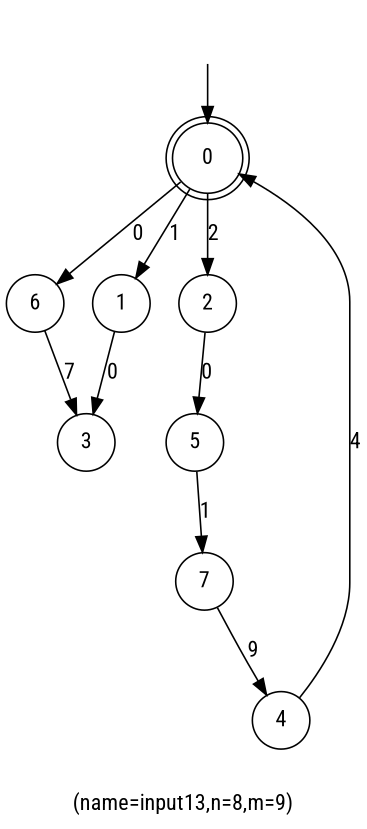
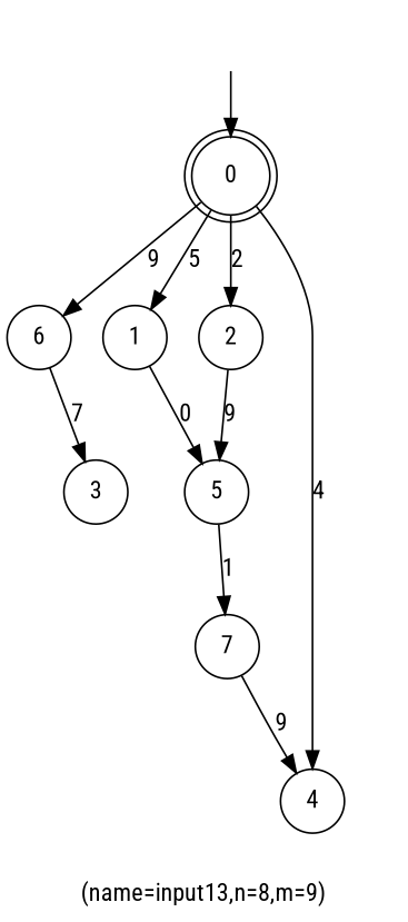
  digraph {
    fontname="Roboto Condensed"
    label="(name=input13,n=8,m=9)"
    node [fontname="Roboto Condensed" shape=circle]
    edge [fontname="Roboto Condensed"]
    _nil [style=invis shape=""]
    0 [shape=doublecircle]
    6
    1
    2
    3
    5
    7
    4
    _nil -> 0
-   0 -> 6 [label=0]
-   0 -> 1 [label=1]
+   0 -> 6 [label=9]
+   0 -> 1 [label=5]
    0 -> 2 [label=2]
    6 -> 3 [label=7]
-   1 -> 3 [label=0]
-   2 -> 5 [label=0]
+   1 -> 5 [label=0]
+   2 -> 5 [label=9]
    5 -> 7 [label=1]
    7 -> 4 [label=9]
-   4 -> 0 [label=4]
+   0 -> 4 [label=4]
  }
